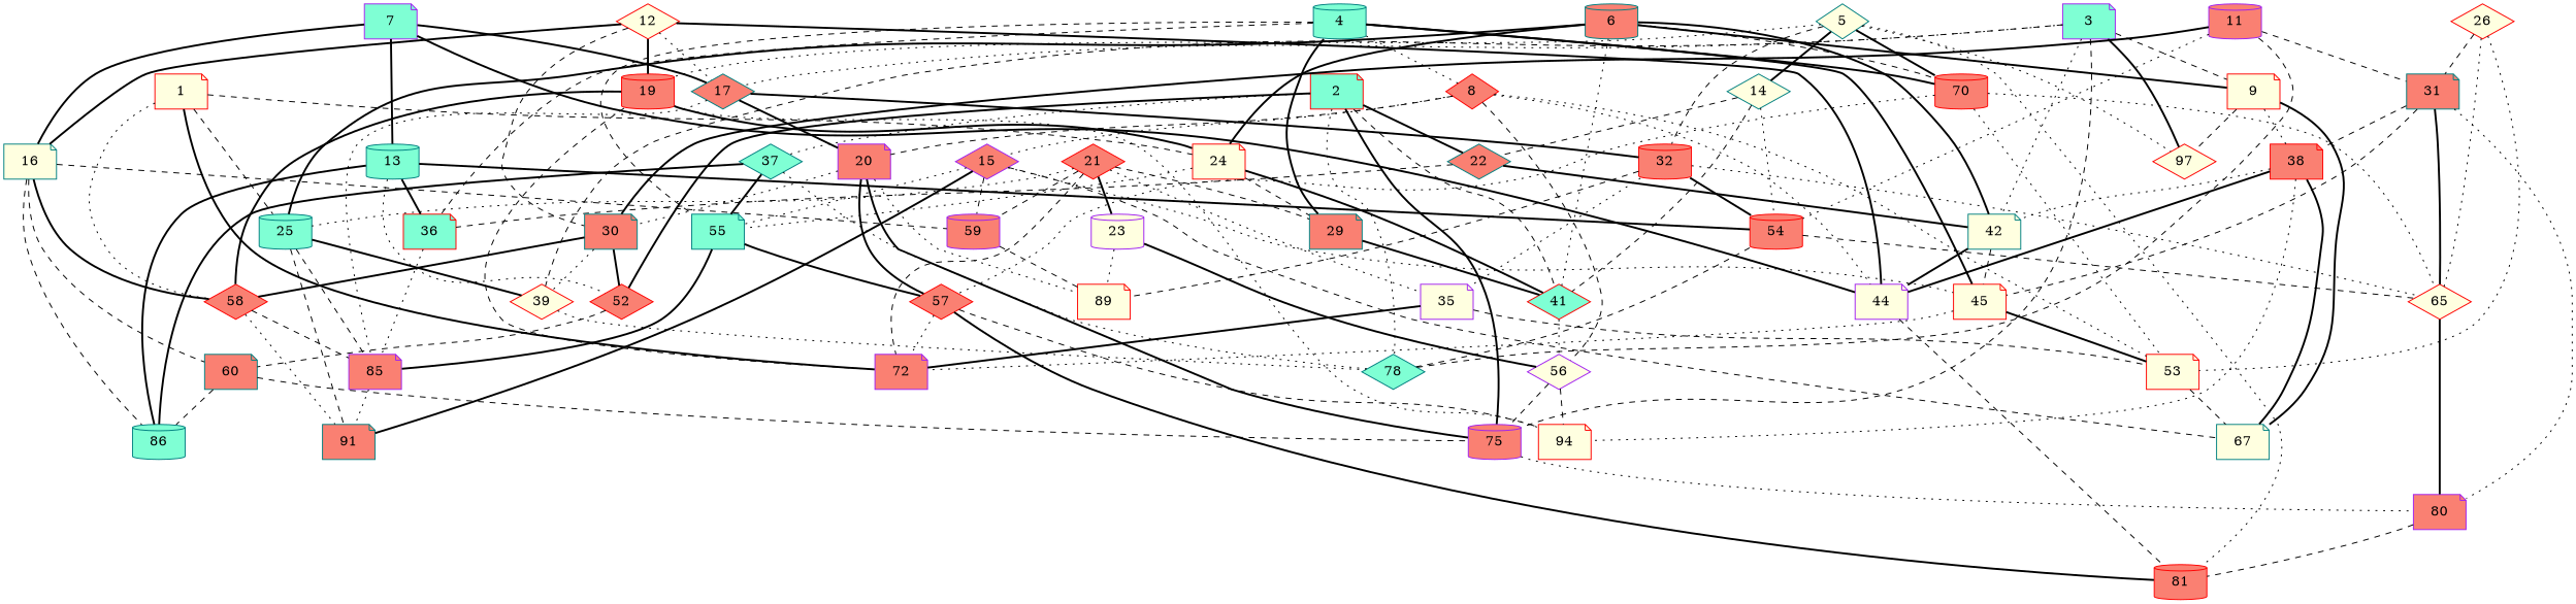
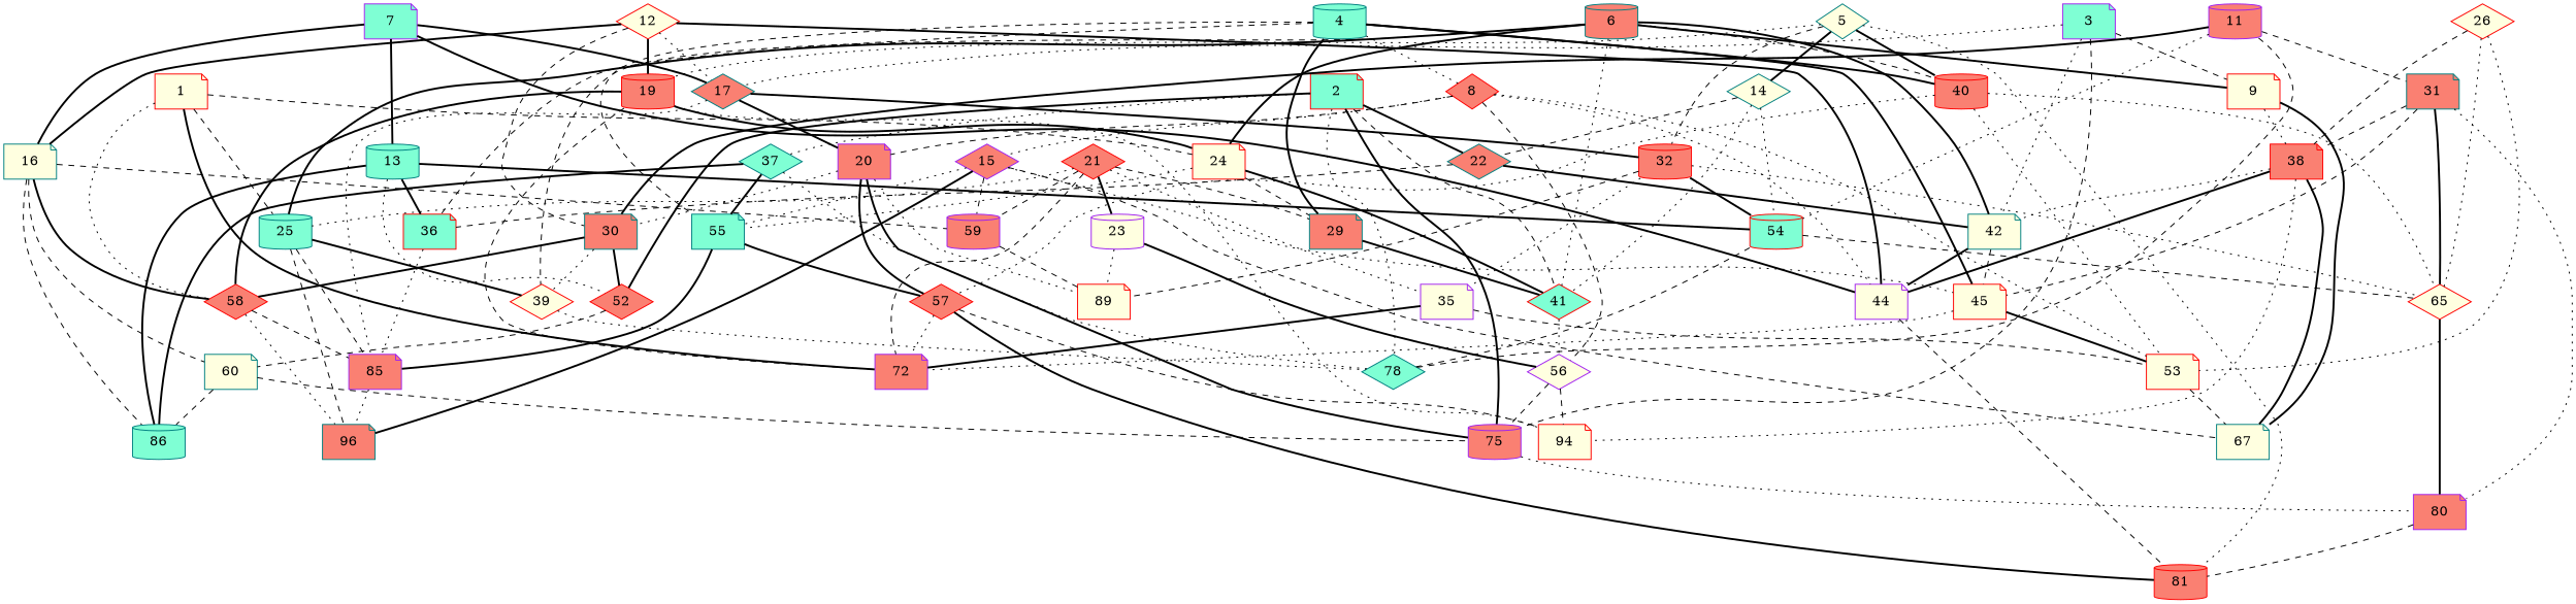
  graph {
    node [color=red fillcolor=salmon shape=note style=filled]
    edge [style=bold]
    24 [fillcolor=lightyellow super="+73"]
    41 [fillcolor=aquamarine shape=diamond super="+61"]
    29 [color=teal]
    55 [color=teal fillcolor=aquamarine super="+64"]
    1 [fillcolor=lightyellow]
    25 [color=teal fillcolor=aquamarine shape=cylinder super="+33"]
    58 [shape=diamond super="+66"]
    72 [color=purple super="+98"]
    39 [fillcolor=lightyellow shape=diamond]
-   91 [color=teal]
+   91 [color=teal label=96]
    85 [color=purple super="+95"]
    2 [fillcolor=aquamarine super="+34"]
    22 [color=teal shape=diamond]
    37 [color=teal fillcolor=aquamarine shape=diamond]
    52 [shape=diamond]
    75 [color=purple shape=cylinder super="+79"]
    78 [color=teal fillcolor=aquamarine shape=diamond super="+92"]
    42 [color=teal fillcolor=lightyellow super="+63"]
    36 [fillcolor=aquamarine super="+47"]
    86 [color=teal fillcolor=aquamarine shape=cylinder]
    56 [color=purple fillcolor=lightyellow shape=diamond super="+93"]
-   60 [color=teal]
+   60 [color=teal fillcolor=lightyellow]
    80 [color=purple]
    3 [color=purple fillcolor=aquamarine super="+48"]
    9 [fillcolor=lightyellow super="+68"]
    17 [color=teal shape=diamond super="+43"]
-   97 [fillcolor=lightyellow shape=diamond]
    38 [super="+83"]
    67 [color=teal fillcolor=lightyellow]
    32 [shape=cylinder super="+50"]
    20 [color=purple super="+96"]
    45 [fillcolor=lightyellow super="+46"]
    44 [color=purple fillcolor=lightyellow super="+49"]
    4 [color=teal fillcolor=aquamarine shape=cylinder super="+10"]
    8 [shape=diamond super="+27"]
-   40 [shape=cylinder super="+90" label=70]
+   40 [shape=cylinder super="+90"]
    15 [color=purple shape=diamond super="+62"]
    53 [fillcolor=lightyellow super="+71"]
    57 [shape=diamond super="+84"]
    65 [fillcolor=lightyellow shape=diamond super="+77"]
    5 [color=teal fillcolor=lightyellow shape=diamond super="+88"]
    14 [color=teal fillcolor=lightyellow shape=diamond]
    19 [shape=cylinder super="+70"]
    81 [shape=cylinder]
-   54 [shape=cylinder super="+82"]
+   54 [fillcolor=aquamarine shape=cylinder super="+82"]
    94 [fillcolor=lightyellow]
    89 [fillcolor=lightyellow]
    35 [color=purple fillcolor=lightyellow]
    6 [color=teal shape=cylinder super="+76"]
    13 [color=teal fillcolor=aquamarine shape=cylinder super="+28"]
    7 [color=purple fillcolor=aquamarine]
    16 [color=teal fillcolor=lightyellow super="+18"]
    59 [color=purple shape=cylinder]
    30 [color=teal super="+69"]
    11 [color=purple shape=cylinder]
    31 [color=teal super="+87"]
    12 [fillcolor=lightyellow shape=diamond super="+51"]
    21 [shape=diamond super="+74"]
    23 [color=purple fillcolor=lightyellow shape=cylinder]
    26 [fillcolor=lightyellow shape=diamond]
    24 -- 41
    24 -- 29 [style=dashed]
    24 -- 55 [style=dotted]
    41 -- 56 [style=dotted]
    29 -- 41
    55 -- 85
    55 -- 57
    1 -- 24 [style=dashed]
    1 -- 25 [style=dashed]
    1 -- 58 [style=dotted]
    1 -- 72
    25 -- 39
    25 -- 91 [style=dashed]
    25 -- 85 [style=dashed]
    58 -- 91 [style=dotted]
    58 -- 85 [style=dashed]
    39 -- 78 [style=dotted]
    85 -- 91 [style=dotted]
    2 -- 41 [style=dashed]
    2 -- 22
    2 -- 37 [style=dotted]
    2 -- 52
    2 -- 75
    2 -- 78 [style=dotted]
    22 -- 42
    22 -- 36 [style=dashed]
    37 -- 55
    37 -- 78 [style=dotted]
    37 -- 86
    52 -- 60 [style=dashed]
    75 -- 80 [style=dotted]
    42 -- 45 [style=dashed]
    42 -- 44
    36 -- 85 [style=dotted]
    56 -- 75 [style=dashed]
    56 -- 94 [style=dashed]
    60 -- 75 [style=dashed]
    60 -- 86 [style=dashed]
    80 -- 81 [style=dashed]
-   3 -- 39 [style=dashed]
+   6 -- 39 [style=dashed]
    3 -- 75 [style=dashed]
    3 -- 42 [style=dotted]
    3 -- 9 [style=dashed]
    3 -- 17 [style=dotted]
-   3 -- 97
-   9 -- 97 [style=dashed weight=2]
    9 -- 38 [style=dotted]
    9 -- 67
    17 -- 85 [style=dotted]
    17 -- 32
    17 -- 20
    38 -- 42 [style=dotted]
    38 -- 67
    38 -- 44
    38 -- 94 [style=dotted]
    32 -- 65 [style=dotted]
    32 -- 54
    32 -- 89 [style=dashed]
    32 -- 35 [style=dotted]
    20 -- 75
    20 -- 57
    20 -- 89 [style=dotted]
    20 -- 30 [style=dotted]
    45 -- 72 [style=dotted]
    45 -- 53
    44 -- 81 [style=dashed]
    4 -- 29
    4 -- 55 [style=dashed]
    4 -- 36 [style=dashed]
    4 -- 45
    4 -- 8 [style=dotted]
    4 -- 40
    8 -- 56 [style=dashed]
    8 -- 20 [style=dashed]
    8 -- 44 [style=dotted]
    8 -- 15 [style=dotted]
    8 -- 53 [style=dotted]
    40 -- 53 [style=dotted]
    40 -- 57 [style=dotted]
    40 -- 65 [style=dotted]
    15 -- 55 [style=dotted]
    15 -- 91
    15 -- 67 [style=dashed]
    15 -- 45 [style=dotted]
    15 -- 59 [style=dashed]
    53 -- 67 [style=dashed]
    57 -- 72 [style=dotted]
    57 -- 81
    57 -- 94 [style=dashed]
    65 -- 80
-   5 -- 97 [style=dotted]
    5 -- 32 [style=dashed]
    5 -- 40
    5 -- 14
    5 -- 19 [style=dotted]
    5 -- 81 [style=dotted]
-   14 -- 41 [style=dashed]
+   14 -- 41 [style=dotted]
    14 -- 22 [style=dashed]
    14 -- 54 [style=dotted]
    19 -- 24
    19 -- 58
    19 -- 72 [style=dashed]
    19 -- 94 [style=dotted]
    54 -- 78 [style=dashed]
    54 -- 65 [style=dashed]
    35 -- 72
    35 -- 53 [style=dashed]
    6 -- 24
    6 -- 41 [style=dotted]
    6 -- 25
    6 -- 42
    6 -- 9
    6 -- 40 [style=dashed]
    13 -- 52 [style=dotted]
    13 -- 36 [weight=2]
    13 -- 86
    13 -- 54
    7 -- 17
    7 -- 44
    7 -- 13
    7 -- 16
    16 -- 58
    16 -- 86 [style=dashed]
    16 -- 60 [style=dashed]
    16 -- 59 [style=dashed]
    59 -- 89 [style=dashed]
    30 -- 58
    30 -- 39 [style=dotted]
    30 -- 52
    11 -- 78 [style=dashed]
    11 -- 54 [style=dotted]
    11 -- 30
    11 -- 31 [style=dashed]
    31 -- 80 [style=dotted]
    31 -- 38 [style=dashed]
    31 -- 45 [style=dashed]
    31 -- 65
    12 -- 17 [style=dotted]
    12 -- 44
    12 -- 19 [weight=2]
    12 -- 16
    12 -- 30 [style=dashed]
    21 -- 29 [style=dashed]
    21 -- 25 [style=dotted]
    21 -- 72 [style=dashed]
    21 -- 35 [style=dotted]
    21 -- 59 [style=dashed]
    21 -- 23
    23 -- 56
    23 -- 89 [style=dotted]
    26 -- 53 [style=dotted]
    26 -- 65 [style=dotted]
-   26 -- 31 [style=dashed]
+   26 -- 38 [style=dashed]
  }
